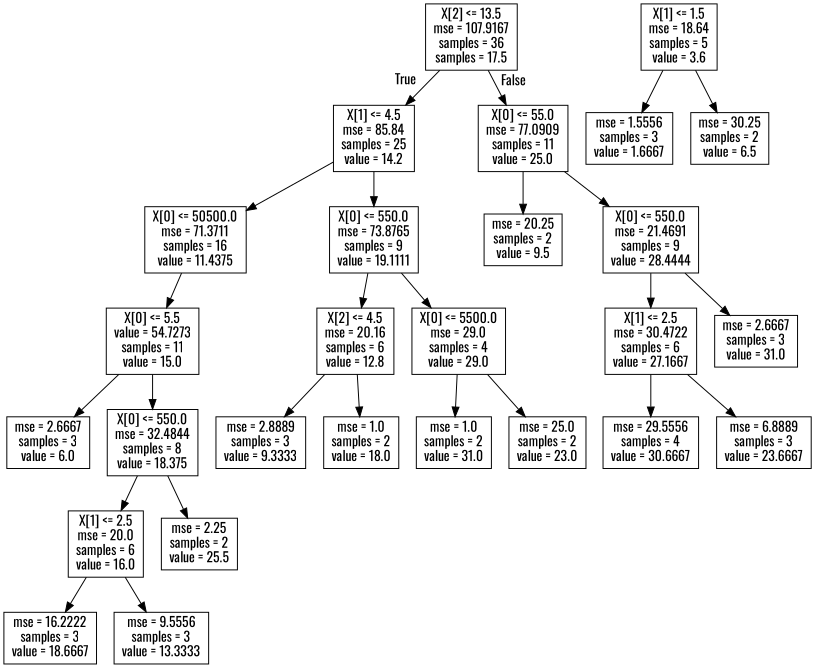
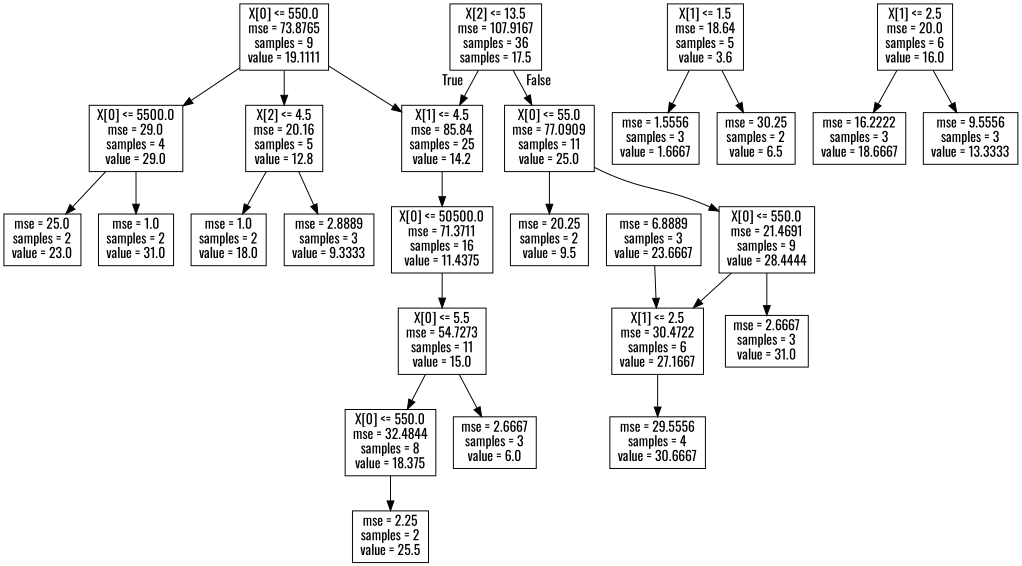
  digraph {
    fontname=Oswald
    node [fontname=Oswald shape=box]
    edge [fontname=Oswald]
    n1 [label="X[2] <= 13.5\nmse = 107.9167\nsamples = 36\nsamples = 17.5"]
    n2 [label="X[1] <= 4.5\nmse = 85.84\nsamples = 25\nvalue = 14.2"]
    n3 [label="X[0] <= 55.0\nmse = 77.0909\nsamples = 11\nvalue = 25.0"]
    n4 [label="X[0] <= 50500.0\nmse = 71.3711\nsamples = 16\nvalue = 11.4375"]
    n5 [label="X[0] <= 550.0\nmse = 73.8765\nsamples = 9\nvalue = 19.1111"]
    n6 [label="mse = 20.25\nsamples = 2\nvalue = 9.5"]
    n7 [label="X[0] <= 550.0\nmse = 21.4691\nsamples = 9\nvalue = 28.4444"]
-   n8 [label="X[0] <= 5.5\nvalue = 54.7273\nsamples = 11\nvalue = 15.0"]
-   n9 [label="X[2] <= 4.5\nmse = 20.16\nsamples = 6\nvalue = 12.8"]
+   n8 [label="X[0] <= 5.5\nmse = 54.7273\nsamples = 11\nvalue = 15.0"]
+   n9 [label="X[2] <= 4.5\nmse = 20.16\nsamples = 5\nvalue = 12.8"]
    n10 [label="X[0] <= 5500.0\nmse = 29.0\nsamples = 4\nvalue = 29.0"]
    n11 [label="mse = 2.6667\nsamples = 3\nvalue = 6.0"]
    n12 [label="X[0] <= 550.0\nmse = 32.4844\nsamples = 8\nvalue = 18.375"]
    n13 [label="X[1] <= 1.5\nmse = 18.64\nsamples = 5\nvalue = 3.6"]
    n14 [label="mse = 1.5556\nsamples = 3\nvalue = 1.6667"]
    n15 [label="mse = 30.25\nsamples = 2\nvalue = 6.5"]
    n16 [label="X[1] <= 2.5\nmse = 20.0\nsamples = 6\nvalue = 16.0"]
    n17 [label="mse = 2.25\nsamples = 2\nvalue = 25.5"]
    n18 [label="mse = 16.2222\nsamples = 3\nvalue = 18.6667"]
    n19 [label="mse = 9.5556\nsamples = 3\nvalue = 13.3333"]
    n20 [label="mse = 2.8889\nsamples = 3\nvalue = 9.3333"]
    n21 [label="mse = 1.0\nsamples = 2\nvalue = 18.0"]
    n22 [label="mse = 1.0\nsamples = 2\nvalue = 31.0"]
    n23 [label="mse = 25.0\nsamples = 2\nvalue = 23.0"]
    n24 [label="X[1] <= 2.5\nmse = 30.4722\nsamples = 6\nvalue = 27.1667"]
    n25 [label="mse = 2.6667\nsamples = 3\nvalue = 31.0"]
    n26 [label="mse = 29.5556\nsamples = 4\nvalue = 30.6667"]
    n27 [label="mse = 6.8889\nsamples = 3\nvalue = 23.6667"]
    n1 -> n2 [headlabel=True labelangle=45 labeldistance=2.5]
    n1 -> n3 [headlabel=False labelangle=-45 labeldistance=2.5]
    n2 -> n4
-   n2 -> n5
+   n5 -> n2
    n3 -> n6
    n3 -> n7
    n4 -> n8
    n5 -> n9
    n5 -> n10
    n7 -> n24
    n7 -> n25
    n8 -> n11
    n8 -> n12
    n9 -> n20
    n9 -> n21
    n10 -> n22
    n10 -> n23
-   n12 -> n16
    n12 -> n17
    n13 -> n14
    n13 -> n15
    n16 -> n18
    n16 -> n19
    n24 -> n26
-   n24 -> n27
+   n27 -> n24
  }
